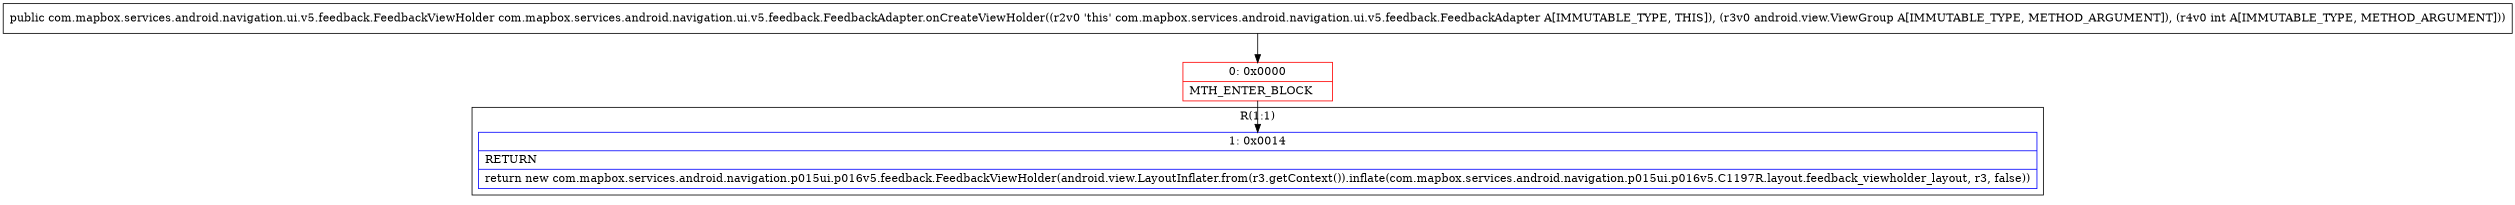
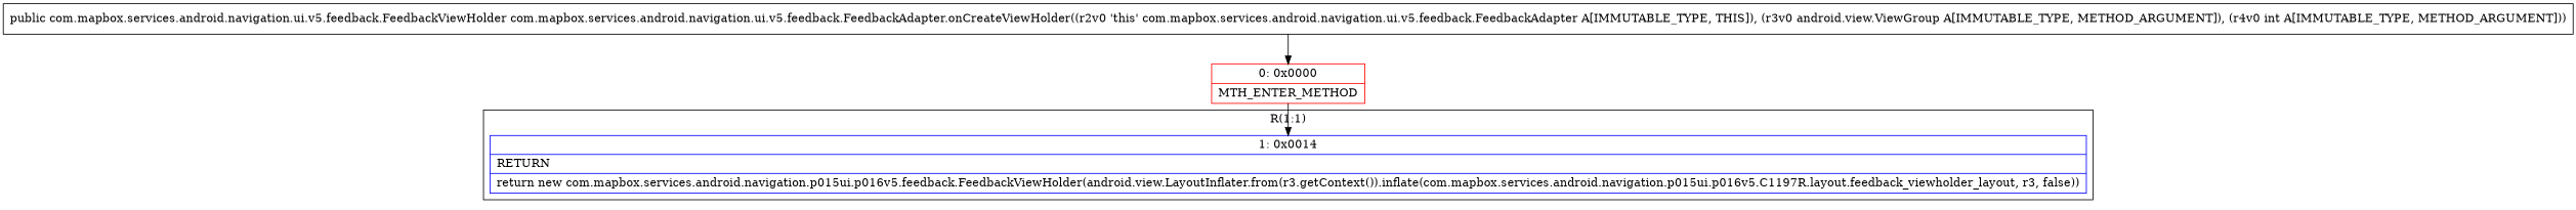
  digraph {
    node [shape=record]
    n1 [color=blue label="{1\:\ 0x0014|RETURN\l|return new com.mapbox.services.android.navigation.p015ui.p016v5.feedback.FeedbackViewHolder(android.view.LayoutInflater.from(r3.getContext()).inflate(com.mapbox.services.android.navigation.p015ui.p016v5.C1197R.layout.feedback_viewholder_layout, r3, false))\l}"]
-   n2 [color=red label="{0\:\ 0x0000|MTH_ENTER_BLOCK\l}"]
+   n2 [color=red label="{0\:\ 0x0000|MTH_ENTER_METHOD\l}"]
    n3 [label="{public com.mapbox.services.android.navigation.ui.v5.feedback.FeedbackViewHolder com.mapbox.services.android.navigation.ui.v5.feedback.FeedbackAdapter.onCreateViewHolder((r2v0 'this' com.mapbox.services.android.navigation.ui.v5.feedback.FeedbackAdapter A[IMMUTABLE_TYPE, THIS]), (r3v0 android.view.ViewGroup A[IMMUTABLE_TYPE, METHOD_ARGUMENT]), (r4v0 int A[IMMUTABLE_TYPE, METHOD_ARGUMENT])) }"]
    subgraph cluster_1 {
      label="R(1:1)"
      n1
    }
    n2 -> n1
    n3 -> n2
  }
